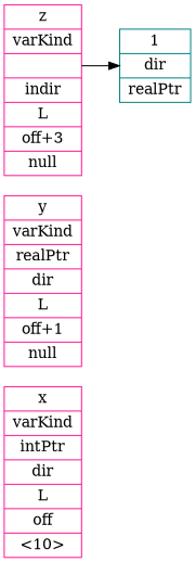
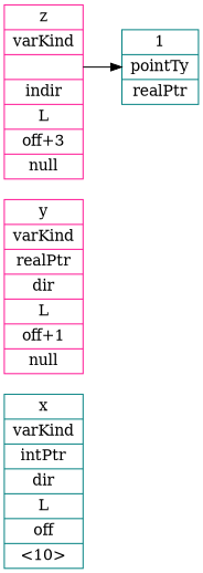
  digraph {
    rankdir=LR
    fontname="DejaVu Serif"
    node [shape=record color=teal fontname="DejaVu Serif"]
-   n1 [label="x | varKind | intPtr | dir | L | off | \<10\>" color=deeppink]
+   n1 [label="x | varKind | intPtr | dir | L | off | \<10\>"]
    n2 [label="y | varKind | realPtr | dir | L | off+1 | null" color=deeppink]
    n3 [label="z | varKind | <3>  | indir | L | off+3 | null" color=deeppink]
-   n4 [label="1 | dir| realPtr"]
+   n4 [label="1 | pointTy| realPtr"]
    n3 -> n4 [tailport=3 fontname="DejaVu Serif"]
  }
